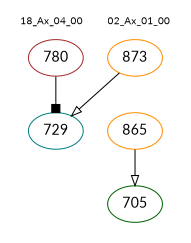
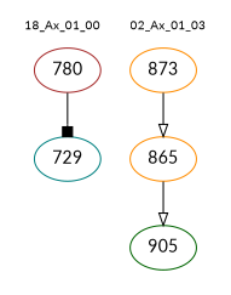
  digraph {
    fontname=Lato
    node [color=darkorange fontname=Lato]
    edge [arrowhead=onormal color=black fontname=Lato]
    n1 [color=brown label=780]
    n2 [color=teal label=729]
    n3 [label=873]
    n4 [label=865]
-   n5 [color=darkgreen label=705]
+   n5 [color=darkgreen label=905]
    subgraph cluster_1 {
      color=white
      fontsize=10
-     label="18_Ax_04_00"
+     label="18_Ax_01_00"
      n1
      n2
    }
    subgraph cluster_2 {
      color=white
      fontsize=10
-     label="02_Ax_01_00"
+     label="02_Ax_01_03"
      n3
      n4
      n5
    }
    n1 -> n2 [arrowhead=box]
-   n3 -> n2
+   n3 -> n4
    n4 -> n5
  }
